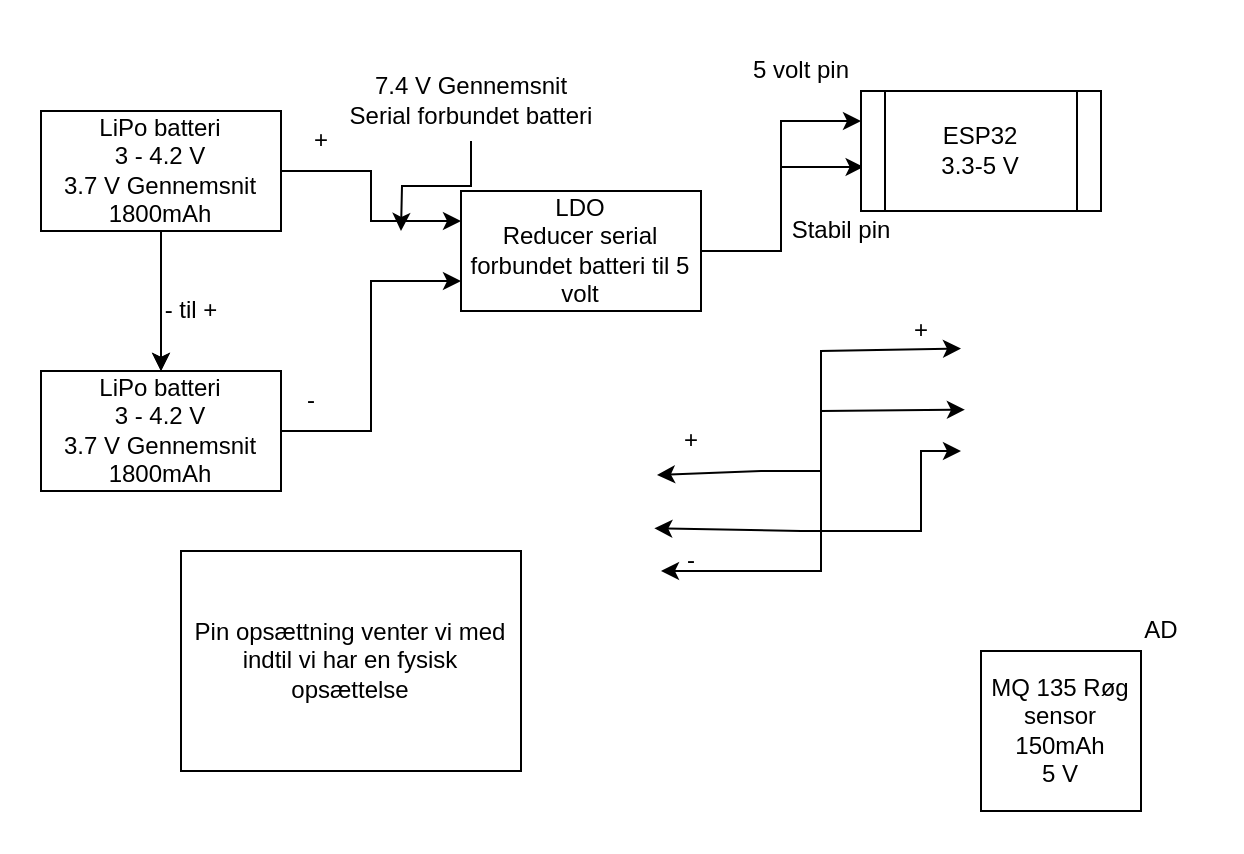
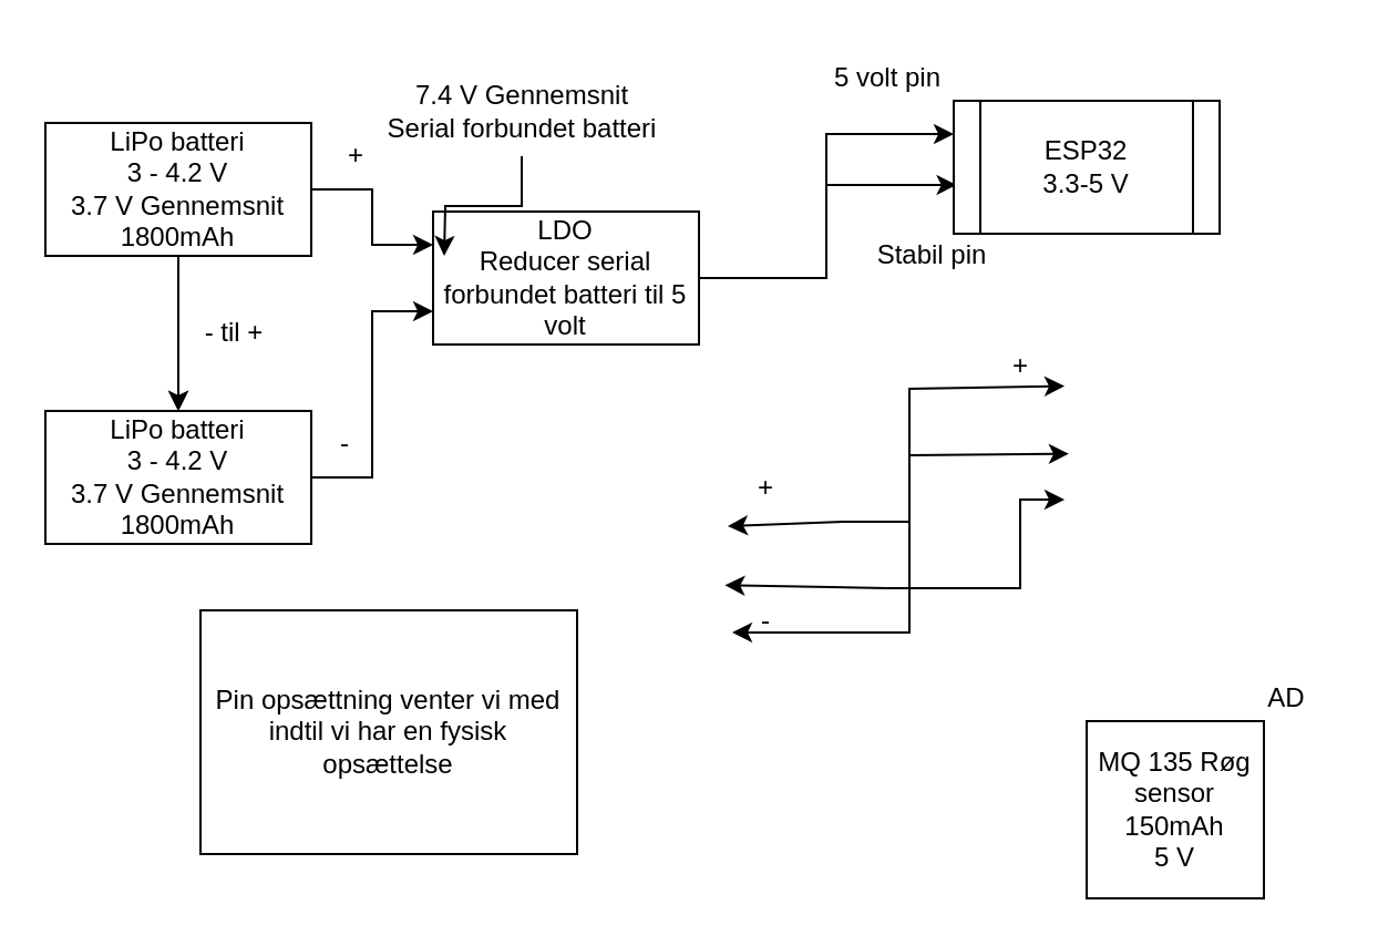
  <mxCell id="0" />
  <mxCell id="1" parent="0" />
  <mxCell id="2" style="edgeStyle=orthogonalEdgeStyle;rounded=0;orthogonalLoop=1;jettySize=auto;html=1;entryX=0;entryY=0.25;entryDx=0;entryDy=0;" edge="1" parent="1" source="4" target="6"><mxGeometry relative="1" as="geometry" /></mxCell>
  <mxCell id="3" style="edgeStyle=orthogonalEdgeStyle;rounded=0;orthogonalLoop=1;jettySize=auto;html=1;entryX=0.011;entryY=0.633;entryDx=0;entryDy=0;entryPerimeter=0;" edge="1" parent="1" source="4" target="6"><mxGeometry relative="1" as="geometry" /></mxCell>
- <mxCell id="4" value="LDO&lt;br&gt;Reducer serial forbundet batteri til 5 volt" style="rounded=0;whiteSpace=wrap;html=1;" vertex="1" parent="1"><mxGeometry x="230" y="95" width="120" height="60" as="geometry" /></mxCell>
+ <mxCell id="4" value="LDO&lt;br&gt;Reducer serial forbundet batteri til 5 volt" style="rounded=0;whiteSpace=wrap;html=1;" vertex="1" parent="1"><mxGeometry x="195" y="95" width="120" height="60" as="geometry" /></mxCell>
  <mxCell id="5" style="edgeStyle=orthogonalEdgeStyle;rounded=0;orthogonalLoop=1;jettySize=auto;html=1;entryX=0;entryY=0.75;entryDx=0;entryDy=0;" edge="1" parent="1" target="4"><mxGeometry relative="1" as="geometry" /></mxCell>
  <mxCell id="6" value="ESP32&lt;br&gt;3.3-5 V" style="shape=process;whiteSpace=wrap;html=1;backgroundOutline=1;" vertex="1" parent="1"><mxGeometry x="430" y="45" width="120" height="60" as="geometry" /></mxCell>
  <mxCell id="7" style="edgeStyle=orthogonalEdgeStyle;rounded=0;orthogonalLoop=1;jettySize=auto;html=1;entryX=0;entryY=0.5;entryDx=0;entryDy=0;" edge="1" parent="1" target="4"><mxGeometry relative="1" as="geometry" /></mxCell>
  <mxCell id="8" style="edgeStyle=orthogonalEdgeStyle;rounded=0;orthogonalLoop=1;jettySize=auto;html=1;" edge="1" parent="1" source="11" target="13"><mxGeometry relative="1" as="geometry"><Array as="points"><mxPoint x="80" y="145" /><mxPoint x="80" y="145" /></Array></mxGeometry></mxCell>
  <mxCell id="9" style="edgeStyle=orthogonalEdgeStyle;rounded=0;orthogonalLoop=1;jettySize=auto;html=1;entryX=0;entryY=0.25;entryDx=0;entryDy=0;" edge="1" parent="1" source="11" target="4"><mxGeometry relative="1" as="geometry" /></mxCell>
  <mxCell id="10" value="" style="edgeStyle=orthogonalEdgeStyle;rounded=0;orthogonalLoop=1;jettySize=auto;html=1;" edge="1" parent="1" source="11" target="13"><mxGeometry relative="1" as="geometry" /></mxCell>
  <mxCell id="11" value="LiPo batteri &lt;br&gt;3 - 4.2 V&lt;br&gt;3.7 V Gennemsnit&lt;br&gt;1800mAh" style="rounded=0;whiteSpace=wrap;html=1;" vertex="1" parent="1"><mxGeometry x="20" y="55" width="120" height="60" as="geometry" /></mxCell>
  <mxCell id="12" style="edgeStyle=orthogonalEdgeStyle;rounded=0;orthogonalLoop=1;jettySize=auto;html=1;entryX=0;entryY=0.75;entryDx=0;entryDy=0;" edge="1" parent="1" source="13" target="4"><mxGeometry relative="1" as="geometry" /></mxCell>
  <mxCell id="13" value="LiPo batteri &lt;br&gt;3 - 4.2 V&lt;br&gt;3.7 V Gennemsnit&lt;br&gt;1800mAh" style="rounded=0;whiteSpace=wrap;html=1;" vertex="1" parent="1"><mxGeometry x="20" y="185" width="120" height="60" as="geometry" /></mxCell>
  <mxCell id="14" value="MQ 135 Røg sensor&lt;br&gt;150mAh&lt;br&gt;5 V" style="whiteSpace=wrap;html=1;aspect=fixed;" vertex="1" parent="1"><mxGeometry x="490" y="325" width="80" height="80" as="geometry" /></mxCell>
- <mxCell id="15" value="- til +" style="text;html=1;align=center;verticalAlign=middle;resizable=0;points=[];autosize=1;strokeColor=none;fillColor=none;" vertex="1" parent="1"><mxGeometry x="70" y="140" width="50" height="30" as="geometry" /></mxCell>
+ <mxCell id="15" value="- til +" style="text;html=1;align=center;verticalAlign=middle;resizable=0;points=[];autosize=1;strokeColor=none;fillColor=none;" vertex="1" parent="1"><mxGeometry x="80" y="135" width="50" height="30" as="geometry" /></mxCell>
  <mxCell id="16" value="+" style="text;html=1;align=center;verticalAlign=middle;resizable=0;points=[];autosize=1;strokeColor=none;fillColor=none;" vertex="1" parent="1"><mxGeometry x="145" y="55" width="30" height="30" as="geometry" /></mxCell>
  <mxCell id="17" value="-" style="text;html=1;align=center;verticalAlign=middle;resizable=0;points=[];autosize=1;strokeColor=none;fillColor=none;" vertex="1" parent="1"><mxGeometry x="140" y="185" width="30" height="30" as="geometry" /></mxCell>
  <mxCell id="18" style="edgeStyle=orthogonalEdgeStyle;rounded=0;orthogonalLoop=1;jettySize=auto;html=1;" edge="1" parent="1" source="19"><mxGeometry relative="1" as="geometry"><mxPoint x="200" y="115" as="targetPoint" /></mxGeometry></mxCell>
  <mxCell id="19" value="7.4 V Gennemsnit&lt;br&gt;Serial forbundet batteri" style="text;html=1;align=center;verticalAlign=middle;resizable=0;points=[];autosize=1;strokeColor=none;fillColor=none;" vertex="1" parent="1"><mxGeometry x="165" y="30" width="140" height="40" as="geometry" /></mxCell>
  <mxCell id="20" value="+" style="text;html=1;align=center;verticalAlign=middle;resizable=0;points=[];autosize=1;strokeColor=none;fillColor=none;" vertex="1" parent="1"><mxGeometry x="330" y="205" width="30" height="30" as="geometry" /></mxCell>
  <mxCell id="21" value="-" style="text;html=1;align=center;verticalAlign=middle;resizable=0;points=[];autosize=1;strokeColor=none;fillColor=none;" vertex="1" parent="1"><mxGeometry x="330" y="265" width="30" height="30" as="geometry" /></mxCell>
  <mxCell id="22" value="Pin opsættning venter vi med indtil vi har en fysisk opsættelse" style="whiteSpace=wrap;html=1;aspect=fixed;" vertex="1" parent="1"><mxGeometry x="90" y="275" width="170" height="110" as="geometry" /></mxCell>
  <mxCell id="23" value="" style="endArrow=classic;startArrow=classic;html=1;rounded=0;exitX=-0.067;exitY=0.067;exitDx=0;exitDy=0;exitPerimeter=0;entryX=0;entryY=0.25;entryDx=0;entryDy=0;" edge="1" parent="1"><mxGeometry width="50" height="50" relative="1" as="geometry"><mxPoint x="327.99" y="237.01" as="sourcePoint" /><mxPoint x="480" y="173.75" as="targetPoint" /><Array as="points"><mxPoint x="380" y="235" /><mxPoint x="410" y="235" /><mxPoint x="410" y="175" /></Array></mxGeometry></mxCell>
  <mxCell id="24" value="" style="endArrow=classic;startArrow=classic;html=1;rounded=0;exitX=-0.111;exitY=0.956;exitDx=0;exitDy=0;exitPerimeter=0;" edge="1" parent="1"><mxGeometry width="50" height="50" relative="1" as="geometry"><mxPoint x="326.67" y="263.68" as="sourcePoint" /><mxPoint x="480" y="225" as="targetPoint" /><Array as="points"><mxPoint x="400" y="265" /><mxPoint x="460" y="265" /><mxPoint x="460" y="225" /></Array></mxGeometry></mxCell>
  <mxCell id="25" value="5 volt pin" style="text;html=1;align=center;verticalAlign=middle;resizable=0;points=[];autosize=1;strokeColor=none;fillColor=none;" vertex="1" parent="1"><mxGeometry x="365" y="20" width="70" height="30" as="geometry" /></mxCell>
  <mxCell id="26" value="Stabil pin" style="text;html=1;align=center;verticalAlign=middle;resizable=0;points=[];autosize=1;strokeColor=none;fillColor=none;" vertex="1" parent="1"><mxGeometry x="380" y="100" width="80" height="30" as="geometry" /></mxCell>
  <mxCell id="27" value="AD" style="text;html=1;align=center;verticalAlign=middle;resizable=0;points=[];autosize=1;strokeColor=none;fillColor=none;" vertex="1" parent="1"><mxGeometry x="560" y="300" width="40" height="30" as="geometry" /></mxCell>
  <mxCell id="28" value="+" style="text;html=1;align=center;verticalAlign=middle;resizable=0;points=[];autosize=1;strokeColor=none;fillColor=none;" vertex="1" parent="1"><mxGeometry x="445" y="150" width="30" height="30" as="geometry" /></mxCell>
  <mxCell id="29" value="" style="endArrow=classic;startArrow=classic;html=1;rounded=0;entryX=0.015;entryY=0.658;entryDx=0;entryDy=0;entryPerimeter=0;" edge="1" parent="1"><mxGeometry width="50" height="50" relative="1" as="geometry"><mxPoint x="330" y="285" as="sourcePoint" /><mxPoint x="481.95" y="204.35" as="targetPoint" /><Array as="points"><mxPoint x="410" y="285" /><mxPoint x="410" y="205" /></Array></mxGeometry></mxCell>
